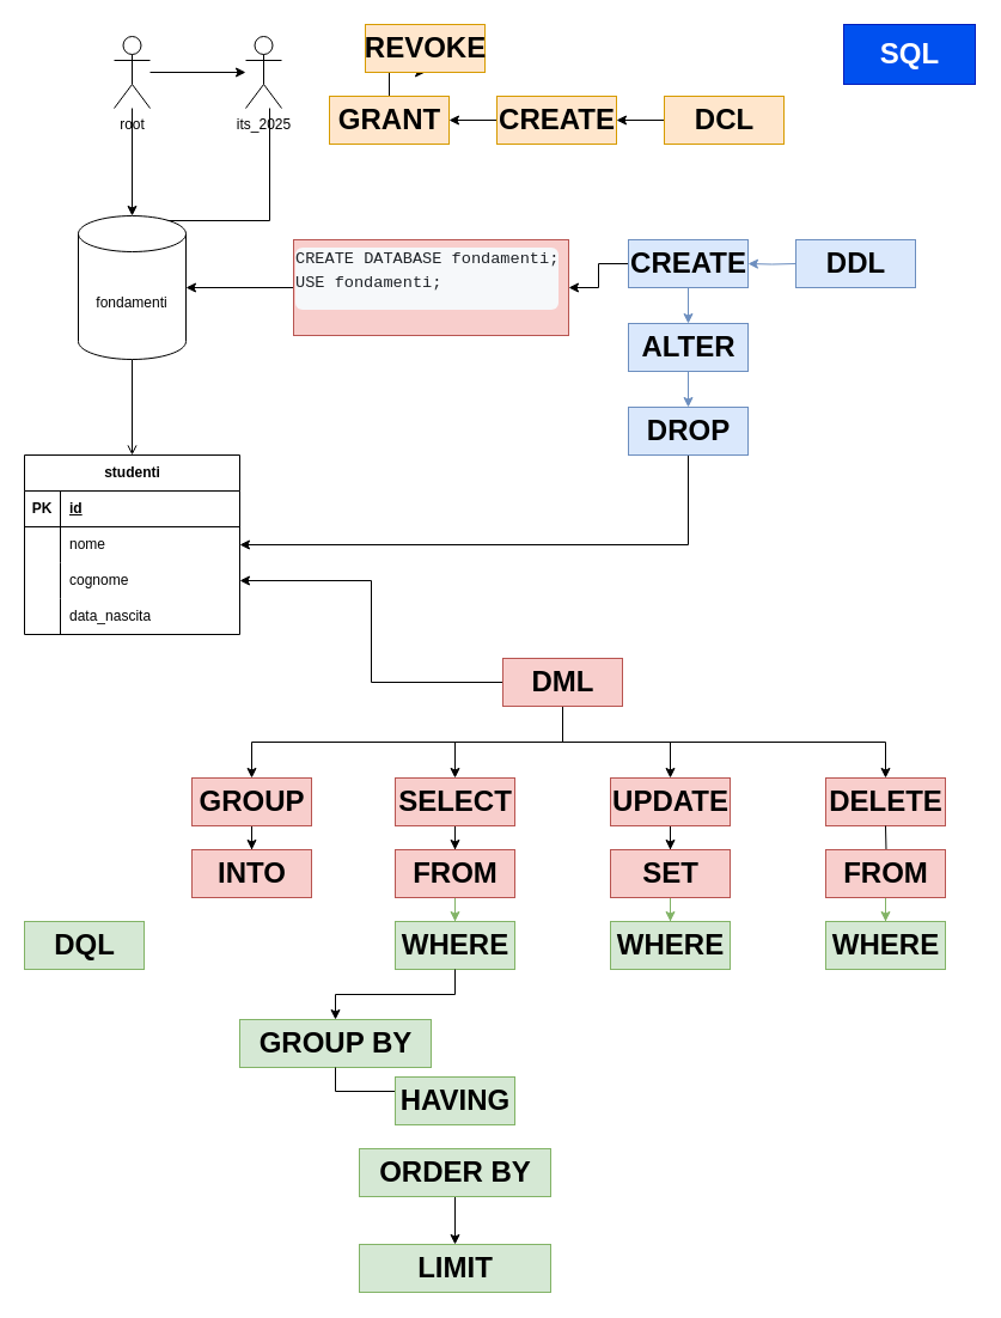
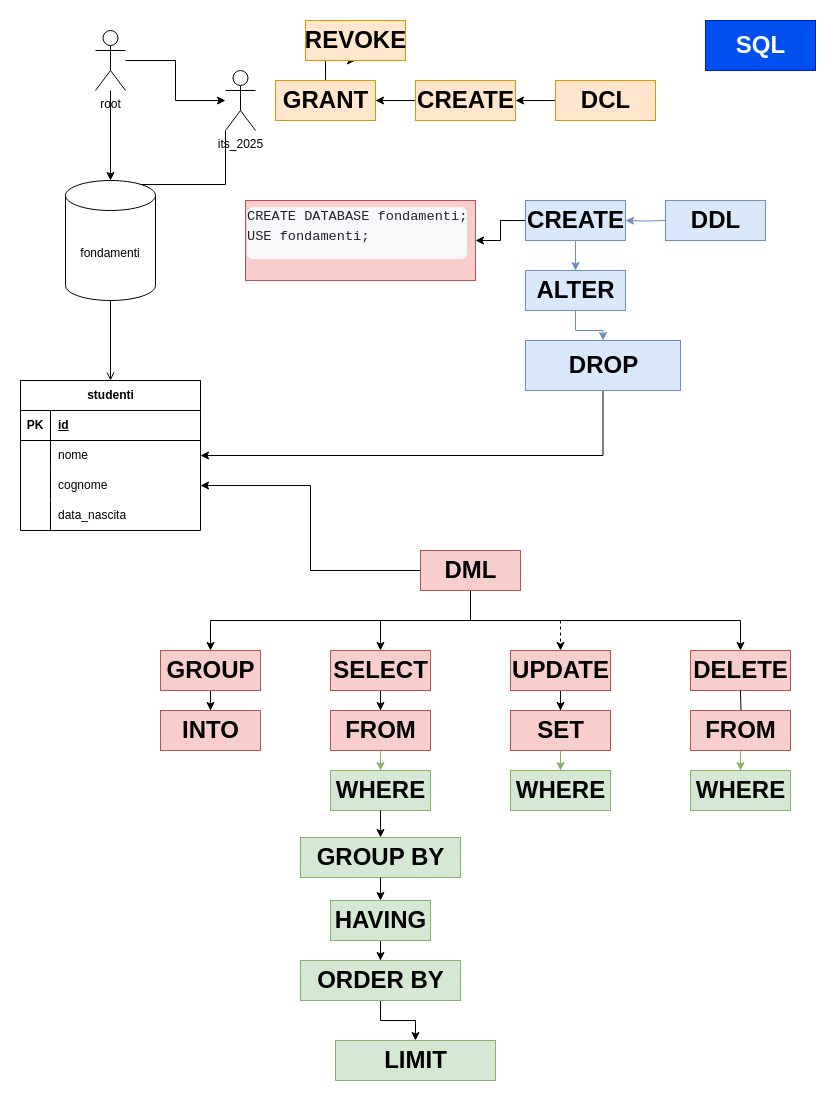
  <mxCell id="0" />
  <mxCell id="1" parent="0" />
  <mxCell id="2" style="edgeStyle=orthogonalEdgeStyle;rounded=0;orthogonalLoop=1;jettySize=auto;html=1;exitX=0.5;exitY=1;exitDx=0;exitDy=0;exitPerimeter=0;endArrow=open;" parent="1" source="4" target="7" edge="1"><mxGeometry relative="1" as="geometry" /></mxCell>
  <mxCell id="3" style="edgeStyle=orthogonalEdgeStyle;rounded=0;orthogonalLoop=1;jettySize=auto;html=1;exitX=0.707;exitY=0.012;exitDx=0;exitDy=0;exitPerimeter=0;endArrow=none;startFill=1;startArrow=classic;" parent="1" source="4" target="23" edge="1"><mxGeometry relative="1" as="geometry"><Array as="points"><mxPoint x="129" y="195" /><mxPoint x="133" y="195" /><mxPoint x="133" y="184" /><mxPoint x="225" y="184" /></Array></mxGeometry></mxCell>
  <mxCell id="4" value="fondamenti" style="shape=cylinder3;whiteSpace=wrap;html=1;boundedLbl=1;backgroundOutline=1;size=15;" parent="1" vertex="1"><mxGeometry x="65" y="180" width="90" height="120" as="geometry" /></mxCell>
- <mxCell id="5" value="" style="edgeStyle=orthogonalEdgeStyle;rounded=0;orthogonalLoop=1;jettySize=auto;html=1;" parent="1" source="6" target="4" edge="1"><mxGeometry relative="1" as="geometry" /></mxCell>
  <mxCell id="6" value="&lt;pre style=&quot;box-sizing: border-box; font-family: var(--fontStack-monospace, ui-monospace, SFMono-Regular, SF Mono, Menlo, Consolas, Liberation Mono, monospace); font-size: 13.6px; margin-top: 0px; margin-bottom: 0px; overflow-wrap: normal; padding: var(--base-size-16); overflow: auto; line-height: 1.45; color: rgb(31, 35, 40); background-color: rgb(246, 248, 250); border-radius: 6px; word-break: normal; min-height: 52px; font-style: normal; font-variant-ligatures: normal; font-variant-caps: normal; font-weight: 400; letter-spacing: normal; orphans: 2; text-align: start; text-indent: 0px; text-transform: none; widows: 2; word-spacing: 0px; -webkit-text-stroke-width: 0px; text-decoration-thickness: initial; text-decoration-style: initial; text-decoration-color: initial;&quot;&gt;&lt;span class=&quot;pl-k&quot; style=&quot;box-sizing: border-box; color: var(--color-prettylights-syntax-keyword);&quot;&gt;CREATE&lt;/span&gt; &lt;span class=&quot;pl-k&quot; style=&quot;box-sizing: border-box; color: var(--color-prettylights-syntax-keyword);&quot;&gt;DATABASE&lt;/span&gt; &lt;span class=&quot;pl-en&quot; style=&quot;box-sizing: border-box; color: var(--color-prettylights-syntax-entity);&quot;&gt;fondamenti&lt;/span&gt;;&lt;br&gt;USE fondamenti;&lt;/pre&gt;" style="text;whiteSpace=wrap;html=1;fillColor=#f8cecc;strokeColor=#b85450;" parent="1" vertex="1"><mxGeometry x="245" y="200" width="230" height="80" as="geometry" /></mxCell>
  <mxCell id="7" value="studenti" style="shape=table;startSize=30;container=1;collapsible=1;childLayout=tableLayout;fixedRows=1;rowLines=0;fontStyle=1;align=center;resizeLast=1;html=1;" parent="1" vertex="1"><mxGeometry x="20" y="380" width="180" height="150" as="geometry" /></mxCell>
  <mxCell id="8" value="" style="shape=tableRow;horizontal=0;startSize=0;swimlaneHead=0;swimlaneBody=0;fillColor=none;collapsible=0;dropTarget=0;points=[[0,0.5],[1,0.5]];portConstraint=eastwest;top=0;left=0;right=0;bottom=1;" parent="7" vertex="1"><mxGeometry y="30" width="180" height="30" as="geometry" /></mxCell>
  <mxCell id="9" value="PK" style="shape=partialRectangle;connectable=0;fillColor=none;top=0;left=0;bottom=0;right=0;fontStyle=1;overflow=hidden;whiteSpace=wrap;html=1;" parent="8" vertex="1"><mxGeometry width="30" height="30" as="geometry"><mxRectangle width="30" height="30" as="alternateBounds" /></mxGeometry></mxCell>
  <mxCell id="10" value="id" style="shape=partialRectangle;connectable=0;fillColor=none;top=0;left=0;bottom=0;right=0;align=left;spacingLeft=6;fontStyle=5;overflow=hidden;whiteSpace=wrap;html=1;" parent="8" vertex="1"><mxGeometry x="30" width="150" height="30" as="geometry"><mxRectangle width="150" height="30" as="alternateBounds" /></mxGeometry></mxCell>
  <mxCell id="11" value="" style="shape=tableRow;horizontal=0;startSize=0;swimlaneHead=0;swimlaneBody=0;fillColor=none;collapsible=0;dropTarget=0;points=[[0,0.5],[1,0.5]];portConstraint=eastwest;top=0;left=0;right=0;bottom=0;" parent="7" vertex="1"><mxGeometry y="60" width="180" height="30" as="geometry" /></mxCell>
  <mxCell id="12" value="" style="shape=partialRectangle;connectable=0;fillColor=none;top=0;left=0;bottom=0;right=0;editable=1;overflow=hidden;whiteSpace=wrap;html=1;" parent="11" vertex="1"><mxGeometry width="30" height="30" as="geometry"><mxRectangle width="30" height="30" as="alternateBounds" /></mxGeometry></mxCell>
  <mxCell id="13" value="nome" style="shape=partialRectangle;connectable=0;fillColor=none;top=0;left=0;bottom=0;right=0;align=left;spacingLeft=6;overflow=hidden;whiteSpace=wrap;html=1;" parent="11" vertex="1"><mxGeometry x="30" width="150" height="30" as="geometry"><mxRectangle width="150" height="30" as="alternateBounds" /></mxGeometry></mxCell>
  <mxCell id="14" value="" style="shape=tableRow;horizontal=0;startSize=0;swimlaneHead=0;swimlaneBody=0;fillColor=none;collapsible=0;dropTarget=0;points=[[0,0.5],[1,0.5]];portConstraint=eastwest;top=0;left=0;right=0;bottom=0;" parent="7" vertex="1"><mxGeometry y="90" width="180" height="30" as="geometry" /></mxCell>
  <mxCell id="15" value="" style="shape=partialRectangle;connectable=0;fillColor=none;top=0;left=0;bottom=0;right=0;editable=1;overflow=hidden;whiteSpace=wrap;html=1;" parent="14" vertex="1"><mxGeometry width="30" height="30" as="geometry"><mxRectangle width="30" height="30" as="alternateBounds" /></mxGeometry></mxCell>
  <mxCell id="16" value="cognome" style="shape=partialRectangle;connectable=0;fillColor=none;top=0;left=0;bottom=0;right=0;align=left;spacingLeft=6;overflow=hidden;whiteSpace=wrap;html=1;" parent="14" vertex="1"><mxGeometry x="30" width="150" height="30" as="geometry"><mxRectangle width="150" height="30" as="alternateBounds" /></mxGeometry></mxCell>
  <mxCell id="17" value="" style="shape=tableRow;horizontal=0;startSize=0;swimlaneHead=0;swimlaneBody=0;fillColor=none;collapsible=0;dropTarget=0;points=[[0,0.5],[1,0.5]];portConstraint=eastwest;top=0;left=0;right=0;bottom=0;" parent="7" vertex="1"><mxGeometry y="120" width="180" height="30" as="geometry" /></mxCell>
  <mxCell id="18" value="" style="shape=partialRectangle;connectable=0;fillColor=none;top=0;left=0;bottom=0;right=0;editable=1;overflow=hidden;whiteSpace=wrap;html=1;" parent="17" vertex="1"><mxGeometry width="30" height="30" as="geometry"><mxRectangle width="30" height="30" as="alternateBounds" /></mxGeometry></mxCell>
  <mxCell id="19" value="data_nascita" style="shape=partialRectangle;connectable=0;fillColor=none;top=0;left=0;bottom=0;right=0;align=left;spacingLeft=6;overflow=hidden;whiteSpace=wrap;html=1;" parent="17" vertex="1"><mxGeometry x="30" width="150" height="30" as="geometry"><mxRectangle width="150" height="30" as="alternateBounds" /></mxGeometry></mxCell>
  <mxCell id="20" value="" style="edgeStyle=orthogonalEdgeStyle;rounded=0;orthogonalLoop=1;jettySize=auto;html=1;" parent="1" source="22" target="4" edge="1"><mxGeometry relative="1" as="geometry" /></mxCell>
  <mxCell id="21" value="" style="edgeStyle=orthogonalEdgeStyle;rounded=0;orthogonalLoop=1;jettySize=auto;html=1;" parent="1" source="22" target="23" edge="1"><mxGeometry relative="1" as="geometry" /></mxCell>
  <mxCell id="22" value="root" style="shape=umlActor;verticalLabelPosition=bottom;verticalAlign=top;html=1;outlineConnect=0;" parent="1" vertex="1"><mxGeometry x="95" y="30" width="30" height="60" as="geometry" /></mxCell>
- <mxCell id="23" value="its_2025" style="shape=umlActor;verticalLabelPosition=bottom;verticalAlign=top;html=1;outlineConnect=0;" parent="1" vertex="1"><mxGeometry x="205" y="30" width="30" height="60" as="geometry" /></mxCell>
+ <mxCell id="23" value="its_2025" style="shape=umlActor;verticalLabelPosition=bottom;verticalAlign=top;html=1;outlineConnect=0;" parent="1" vertex="1"><mxGeometry x="225" y="70" width="30" height="60" as="geometry" /></mxCell>
  <mxCell id="24" value="" style="edgeStyle=orthogonalEdgeStyle;rounded=0;orthogonalLoop=1;jettySize=auto;html=1;" parent="1" source="25" target="27" edge="1"><mxGeometry relative="1" as="geometry" /></mxCell>
  <mxCell id="25" value="DCL" style="text;strokeColor=#d79b00;fillColor=#ffe6cc;html=1;fontSize=24;fontStyle=1;verticalAlign=middle;align=center;" parent="1" vertex="1"><mxGeometry x="555" y="80" width="100" height="40" as="geometry" /></mxCell>
  <mxCell id="26" value="" style="edgeStyle=orthogonalEdgeStyle;rounded=0;orthogonalLoop=1;jettySize=auto;html=1;" parent="1" source="27" target="29" edge="1"><mxGeometry relative="1" as="geometry" /></mxCell>
  <mxCell id="27" value="CREATE" style="text;strokeColor=#d79b00;fillColor=#ffe6cc;html=1;fontSize=24;fontStyle=1;verticalAlign=middle;align=center;" parent="1" vertex="1"><mxGeometry x="415" y="80" width="100" height="40" as="geometry" /></mxCell>
  <mxCell id="28" value="" style="edgeStyle=orthogonalEdgeStyle;rounded=0;orthogonalLoop=1;jettySize=auto;html=1;" edge="1" parent="1" source="29" target="73"><mxGeometry relative="1" as="geometry" /></mxCell>
  <mxCell id="29" value="GRANT" style="text;strokeColor=#d79b00;fillColor=#ffe6cc;html=1;fontSize=24;fontStyle=1;verticalAlign=middle;align=center;" parent="1" vertex="1"><mxGeometry x="275" y="80" width="100" height="40" as="geometry" /></mxCell>
  <mxCell id="30" value="DDL" style="text;strokeColor=#6c8ebf;fillColor=#dae8fc;html=1;fontSize=24;fontStyle=1;verticalAlign=middle;align=center;" parent="1" vertex="1"><mxGeometry x="665" y="200" width="100" height="40" as="geometry" /></mxCell>
  <mxCell id="31" style="edgeStyle=orthogonalEdgeStyle;rounded=0;orthogonalLoop=1;jettySize=auto;html=1;exitX=0;exitY=0.5;exitDx=0;exitDy=0;" parent="1" source="33" target="6" edge="1"><mxGeometry relative="1" as="geometry" /></mxCell>
  <mxCell id="32" style="edgeStyle=orthogonalEdgeStyle;rounded=0;orthogonalLoop=1;jettySize=auto;html=1;exitX=0.5;exitY=1;exitDx=0;exitDy=0;" parent="1" source="35" target="7" edge="1"><mxGeometry relative="1" as="geometry"><Array as="points" /></mxGeometry></mxCell>
  <mxCell id="33" value="CREATE" style="text;strokeColor=#6c8ebf;fillColor=#dae8fc;html=1;fontSize=24;fontStyle=1;verticalAlign=middle;align=center;" parent="1" vertex="1"><mxGeometry x="525" y="200" width="100" height="40" as="geometry" /></mxCell>
  <mxCell id="34" value="" style="edgeStyle=orthogonalEdgeStyle;rounded=0;orthogonalLoop=1;jettySize=auto;html=1;fillColor=#dae8fc;strokeColor=#6c8ebf;" parent="1" target="33" edge="1"><mxGeometry relative="1" as="geometry"><mxPoint x="665" y="220" as="sourcePoint" /></mxGeometry></mxCell>
- <mxCell id="35" value="DROP" style="text;strokeColor=#6c8ebf;fillColor=#dae8fc;html=1;fontSize=24;fontStyle=1;verticalAlign=middle;align=center;" parent="1" vertex="1"><mxGeometry x="525" y="340" width="100" height="40" as="geometry" /></mxCell>
+ <mxCell id="35" value="DROP" style="text;strokeColor=#6c8ebf;fillColor=#dae8fc;html=1;fontSize=24;fontStyle=1;verticalAlign=middle;align=center;" parent="1" vertex="1"><mxGeometry x="525" y="340" width="155" height="50" as="geometry" /></mxCell>
  <mxCell id="36" value="" style="edgeStyle=orthogonalEdgeStyle;rounded=0;orthogonalLoop=1;jettySize=auto;html=1;exitX=0.5;exitY=1;exitDx=0;exitDy=0;fillColor=#dae8fc;strokeColor=#6c8ebf;" parent="1" source="33" target="38" edge="1"><mxGeometry relative="1" as="geometry"><mxPoint x="575" y="240" as="sourcePoint" /><mxPoint x="575" y="380" as="targetPoint" /><Array as="points" /></mxGeometry></mxCell>
  <mxCell id="37" value="" style="edgeStyle=orthogonalEdgeStyle;rounded=0;orthogonalLoop=1;jettySize=auto;html=1;fillColor=#dae8fc;strokeColor=#6c8ebf;" parent="1" source="38" target="35" edge="1"><mxGeometry relative="1" as="geometry" /></mxCell>
  <mxCell id="38" value="ALTER" style="text;strokeColor=#6c8ebf;fillColor=#dae8fc;html=1;fontSize=24;fontStyle=1;verticalAlign=middle;align=center;" parent="1" vertex="1"><mxGeometry x="525" y="270" width="100" height="40" as="geometry" /></mxCell>
  <mxCell id="39" style="edgeStyle=orthogonalEdgeStyle;rounded=0;orthogonalLoop=1;jettySize=auto;html=1;exitX=0.5;exitY=1;exitDx=0;exitDy=0;" parent="1" source="44" target="48" edge="1"><mxGeometry relative="1" as="geometry" /></mxCell>
- <mxCell id="40" style="edgeStyle=orthogonalEdgeStyle;rounded=0;orthogonalLoop=1;jettySize=auto;html=1;exitX=0.5;exitY=1;exitDx=0;exitDy=0;" parent="1" source="44" target="50" edge="1"><mxGeometry relative="1" as="geometry" /></mxCell>
+ <mxCell id="40" style="edgeStyle=orthogonalEdgeStyle;rounded=0;orthogonalLoop=1;jettySize=auto;html=1;exitX=0.5;exitY=1;exitDx=0;exitDy=0;dashed=1;" parent="1" source="44" target="50" edge="1"><mxGeometry relative="1" as="geometry" /></mxCell>
  <mxCell id="41" style="edgeStyle=orthogonalEdgeStyle;rounded=0;orthogonalLoop=1;jettySize=auto;html=1;exitX=0.5;exitY=1;exitDx=0;exitDy=0;entryX=0.5;entryY=0;entryDx=0;entryDy=0;" parent="1" source="44" target="51" edge="1"><mxGeometry relative="1" as="geometry" /></mxCell>
  <mxCell id="42" style="edgeStyle=orthogonalEdgeStyle;rounded=0;orthogonalLoop=1;jettySize=auto;html=1;exitX=0.5;exitY=1;exitDx=0;exitDy=0;entryX=0.5;entryY=0;entryDx=0;entryDy=0;" parent="1" source="44" target="46" edge="1"><mxGeometry relative="1" as="geometry" /></mxCell>
  <mxCell id="43" style="edgeStyle=orthogonalEdgeStyle;rounded=0;orthogonalLoop=1;jettySize=auto;html=1;exitX=0;exitY=0.5;exitDx=0;exitDy=0;entryX=1;entryY=0.5;entryDx=0;entryDy=0;" parent="1" source="44" target="14" edge="1"><mxGeometry relative="1" as="geometry" /></mxCell>
  <mxCell id="44" value="DML" style="text;strokeColor=#b85450;fillColor=#f8cecc;html=1;fontSize=24;fontStyle=1;verticalAlign=middle;align=center;" parent="1" vertex="1"><mxGeometry x="420" y="550" width="100" height="40" as="geometry" /></mxCell>
  <mxCell id="45" value="" style="edgeStyle=orthogonalEdgeStyle;rounded=0;orthogonalLoop=1;jettySize=auto;html=1;" parent="1" source="46" target="53" edge="1"><mxGeometry relative="1" as="geometry" /></mxCell>
  <mxCell id="46" value="GROUP" style="text;strokeColor=#b85450;fillColor=#f8cecc;html=1;fontSize=24;fontStyle=1;verticalAlign=middle;align=center;" parent="1" vertex="1"><mxGeometry x="160" y="650" width="100" height="40" as="geometry" /></mxCell>
  <mxCell id="47" value="" style="edgeStyle=orthogonalEdgeStyle;rounded=0;orthogonalLoop=1;jettySize=auto;html=1;" parent="1" source="48" target="55" edge="1"><mxGeometry relative="1" as="geometry" /></mxCell>
  <mxCell id="48" value="SELECT" style="text;strokeColor=#b85450;fillColor=#f8cecc;html=1;fontSize=24;fontStyle=1;verticalAlign=middle;align=center;" parent="1" vertex="1"><mxGeometry x="330" y="650" width="100" height="40" as="geometry" /></mxCell>
  <mxCell id="49" value="" style="edgeStyle=orthogonalEdgeStyle;rounded=0;orthogonalLoop=1;jettySize=auto;html=1;" parent="1" source="50" target="59" edge="1"><mxGeometry relative="1" as="geometry" /></mxCell>
  <mxCell id="50" value="UPDATE" style="text;strokeColor=#b85450;fillColor=#f8cecc;html=1;fontSize=24;fontStyle=1;verticalAlign=middle;align=center;" parent="1" vertex="1"><mxGeometry x="510" y="650" width="100" height="40" as="geometry" /></mxCell>
  <mxCell id="51" value="DELETE" style="text;strokeColor=#b85450;fillColor=#f8cecc;html=1;fontSize=24;fontStyle=1;verticalAlign=middle;align=center;" parent="1" vertex="1"><mxGeometry x="690" y="650" width="100" height="40" as="geometry" /></mxCell>
- <mxCell id="52" value="DQL" style="text;strokeColor=#82b366;fillColor=#d5e8d4;html=1;fontSize=24;fontStyle=1;verticalAlign=middle;align=center;" parent="1" vertex="1"><mxGeometry x="20" y="770" width="100" height="40" as="geometry" /></mxCell>
  <mxCell id="53" value="INTO" style="text;strokeColor=#b85450;fillColor=#f8cecc;html=1;fontSize=24;fontStyle=1;verticalAlign=middle;align=center;" parent="1" vertex="1"><mxGeometry x="160" y="710" width="100" height="40" as="geometry" /></mxCell>
  <mxCell id="54" value="" style="edgeStyle=orthogonalEdgeStyle;rounded=0;orthogonalLoop=1;jettySize=auto;html=1;fillColor=#d5e8d4;strokeColor=#82b366;" parent="1" source="55" target="57" edge="1"><mxGeometry relative="1" as="geometry" /></mxCell>
  <mxCell id="55" value="FROM" style="text;strokeColor=#b85450;fillColor=#f8cecc;html=1;fontSize=24;fontStyle=1;verticalAlign=middle;align=center;" parent="1" vertex="1"><mxGeometry x="330" y="710" width="100" height="40" as="geometry" /></mxCell>
+ <mxCell id="56" value="" style="edgeStyle=orthogonalEdgeStyle;rounded=0;orthogonalLoop=1;jettySize=auto;html=1;" parent="1" source="71" target="66" edge="1"><mxGeometry relative="1" as="geometry" /></mxCell>
  <mxCell id="57" value="WHERE" style="text;strokeColor=#82b366;fillColor=#d5e8d4;html=1;fontSize=24;fontStyle=1;verticalAlign=middle;align=center;" parent="1" vertex="1"><mxGeometry x="330" y="770" width="100" height="40" as="geometry" /></mxCell>
  <mxCell id="58" value="" style="edgeStyle=orthogonalEdgeStyle;rounded=0;orthogonalLoop=1;jettySize=auto;html=1;fillColor=#d5e8d4;strokeColor=#82b366;" parent="1" source="59" target="60" edge="1"><mxGeometry relative="1" as="geometry" /></mxCell>
  <mxCell id="59" value="SET" style="text;strokeColor=#b85450;fillColor=#f8cecc;html=1;fontSize=24;fontStyle=1;verticalAlign=middle;align=center;" parent="1" vertex="1"><mxGeometry x="510" y="710" width="100" height="40" as="geometry" /></mxCell>
  <mxCell id="60" value="WHERE" style="text;strokeColor=#82b366;fillColor=#d5e8d4;html=1;fontSize=24;fontStyle=1;verticalAlign=middle;align=center;" parent="1" vertex="1"><mxGeometry x="510" y="770" width="100" height="40" as="geometry" /></mxCell>
  <mxCell id="61" value="" style="edgeStyle=orthogonalEdgeStyle;rounded=0;orthogonalLoop=1;jettySize=auto;html=1;" parent="1" target="63" edge="1"><mxGeometry relative="1" as="geometry"><mxPoint x="740" y="690" as="sourcePoint" /></mxGeometry></mxCell>
  <mxCell id="62" value="" style="edgeStyle=orthogonalEdgeStyle;rounded=0;orthogonalLoop=1;jettySize=auto;html=1;fillColor=#d5e8d4;strokeColor=#82b366;" parent="1" source="63" target="64" edge="1"><mxGeometry relative="1" as="geometry" /></mxCell>
  <mxCell id="63" value="FROM" style="text;strokeColor=#b85450;fillColor=#f8cecc;html=1;fontSize=24;fontStyle=1;verticalAlign=middle;align=center;" parent="1" vertex="1"><mxGeometry x="690" y="710" width="100" height="40" as="geometry" /></mxCell>
  <mxCell id="64" value="WHERE" style="text;strokeColor=#82b366;fillColor=#d5e8d4;html=1;fontSize=24;fontStyle=1;verticalAlign=middle;align=center;" parent="1" vertex="1"><mxGeometry x="690" y="770" width="100" height="40" as="geometry" /></mxCell>
  <mxCell id="65" value="" style="edgeStyle=orthogonalEdgeStyle;rounded=0;orthogonalLoop=1;jettySize=auto;html=1;" parent="1" source="66" target="67" edge="1"><mxGeometry relative="1" as="geometry" /></mxCell>
  <mxCell id="66" value="ORDER BY" style="text;strokeColor=#82b366;fillColor=#d5e8d4;html=1;fontSize=24;fontStyle=1;verticalAlign=middle;align=center;" parent="1" vertex="1"><mxGeometry x="300" y="960" width="160" height="40" as="geometry" /></mxCell>
- <mxCell id="67" value="LIMIT" style="text;strokeColor=#82b366;fillColor=#d5e8d4;html=1;fontSize=24;fontStyle=1;verticalAlign=middle;align=center;" parent="1" vertex="1"><mxGeometry x="300" y="1040" width="160" height="40" as="geometry" /></mxCell>
+ <mxCell id="67" value="LIMIT" style="text;strokeColor=#82b366;fillColor=#d5e8d4;html=1;fontSize=24;fontStyle=1;verticalAlign=middle;align=center;" parent="1" vertex="1"><mxGeometry x="335" y="1040" width="160" height="40" as="geometry" /></mxCell>
  <mxCell id="68" value="" style="edgeStyle=orthogonalEdgeStyle;rounded=0;orthogonalLoop=1;jettySize=auto;html=1;" parent="1" source="57" target="69" edge="1"><mxGeometry relative="1" as="geometry"><mxPoint x="380" y="810" as="sourcePoint" /><mxPoint x="380" y="920" as="targetPoint" /></mxGeometry></mxCell>
- <mxCell id="69" value="GROUP BY" style="text;strokeColor=#82b366;fillColor=#d5e8d4;html=1;fontSize=24;fontStyle=1;verticalAlign=middle;align=center;" parent="1" vertex="1"><mxGeometry x="200" y="852" width="160" height="40" as="geometry" /></mxCell>
+ <mxCell id="69" value="GROUP BY" style="text;strokeColor=#82b366;fillColor=#d5e8d4;html=1;fontSize=24;fontStyle=1;verticalAlign=middle;align=center;" parent="1" vertex="1"><mxGeometry x="300" y="837" width="160" height="40" as="geometry" /></mxCell>
  <mxCell id="70" value="" style="edgeStyle=orthogonalEdgeStyle;rounded=0;orthogonalLoop=1;jettySize=auto;html=1;" parent="1" source="69" target="71" edge="1"><mxGeometry relative="1" as="geometry"><mxPoint x="380" y="877" as="sourcePoint" /><mxPoint x="380" y="960" as="targetPoint" /></mxGeometry></mxCell>
  <mxCell id="71" value="HAVING" style="text;strokeColor=#82b366;fillColor=#d5e8d4;html=1;fontSize=24;fontStyle=1;verticalAlign=middle;align=center;" parent="1" vertex="1"><mxGeometry x="330" y="900" width="100" height="40" as="geometry" /></mxCell>
  <mxCell id="72" value="SQL" style="text;strokeColor=#001DBC;fillColor=#0050ef;html=1;fontSize=24;fontStyle=1;verticalAlign=middle;align=center;fontColor=#ffffff;" parent="1" vertex="1"><mxGeometry x="705" y="20" width="110" height="50" as="geometry" /></mxCell>
  <mxCell id="73" value="REVOKE" style="text;strokeColor=#d79b00;fillColor=#ffe6cc;html=1;fontSize=24;fontStyle=1;verticalAlign=middle;align=center;" vertex="1" parent="1"><mxGeometry x="305" y="20" width="100" height="40" as="geometry" /></mxCell>
